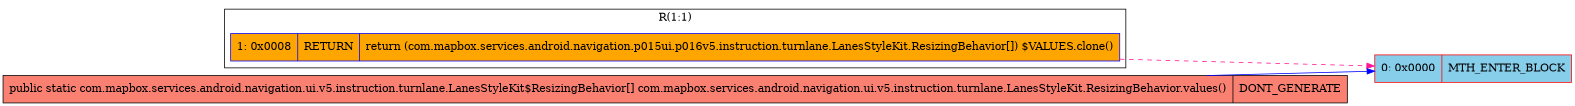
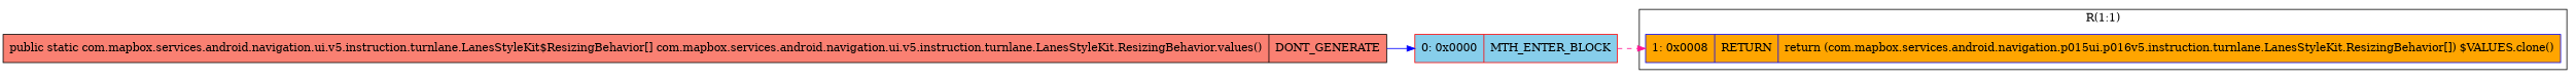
  digraph {
    rankdir=LR
    node [shape=record style=filled]
    n1 [color=blue label="{1\:\ 0x0008|RETURN\l|return (com.mapbox.services.android.navigation.p015ui.p016v5.instruction.turnlane.LanesStyleKit.ResizingBehavior[]) $VALUES.clone()\l}" fillcolor=orange]
    n2 [color=red label="{0\:\ 0x0000|MTH_ENTER_BLOCK\l}" fillcolor=skyblue]
    n3 [label="{public static com.mapbox.services.android.navigation.ui.v5.instruction.turnlane.LanesStyleKit$ResizingBehavior[] com.mapbox.services.android.navigation.ui.v5.instruction.turnlane.LanesStyleKit.ResizingBehavior.values()  | DONT_GENERATE\l}" fillcolor=salmon]
    subgraph cluster_1 {
      label="R(1:1)"
      n1
    }
-   n1 -> n2 [color=deeppink style=dashed]
+   n2 -> n1 [color=deeppink style=dashed]
    n3 -> n2 [color=blue style=solid]
  }
